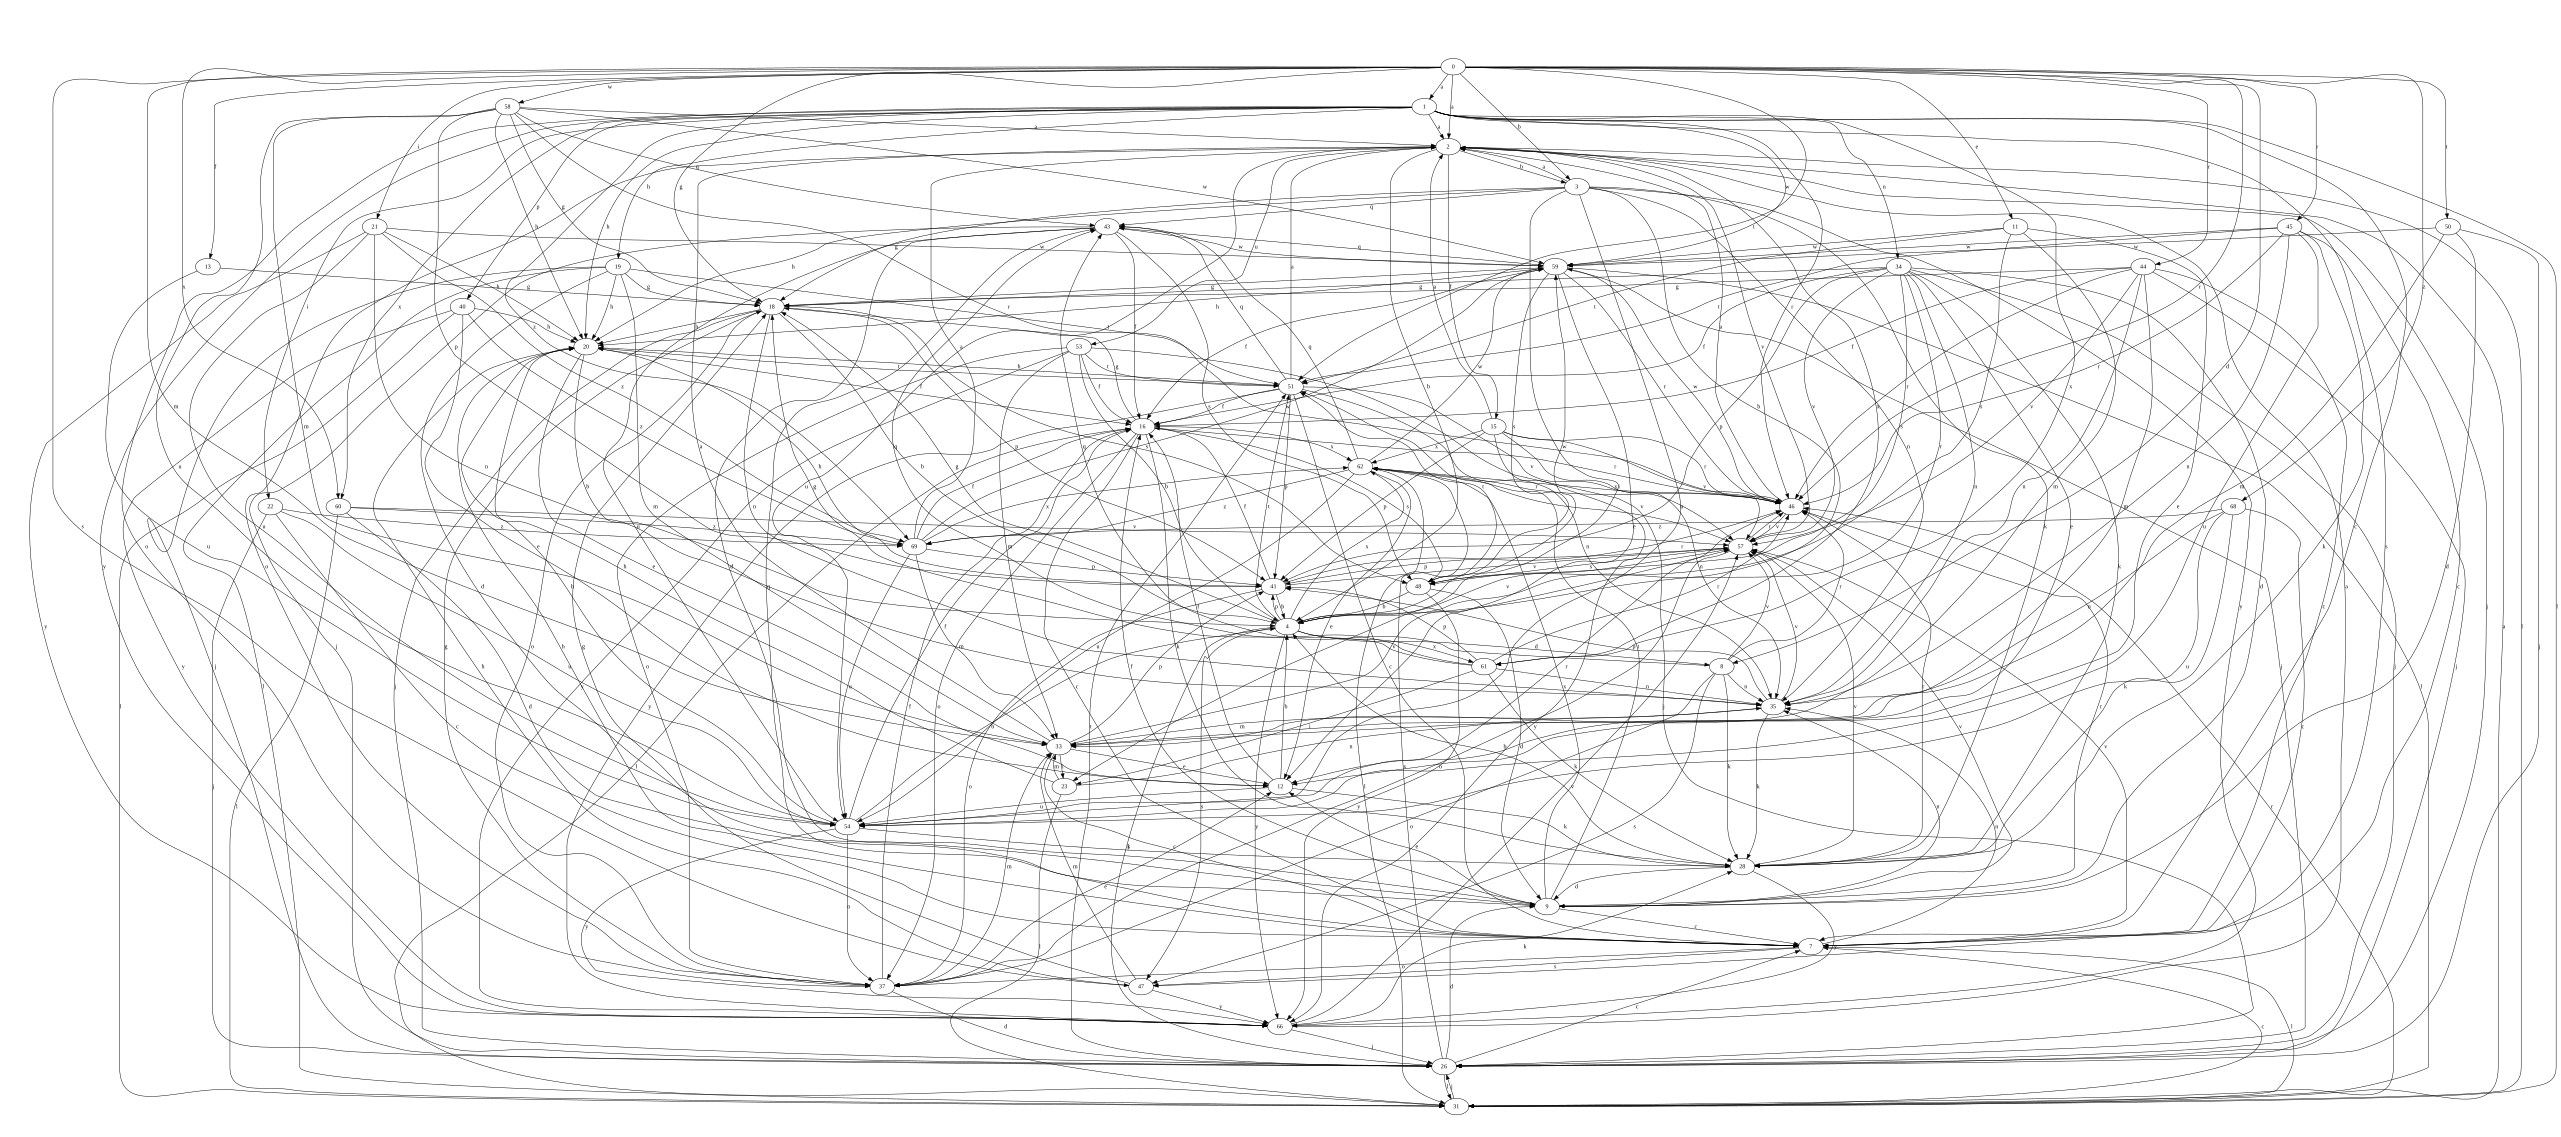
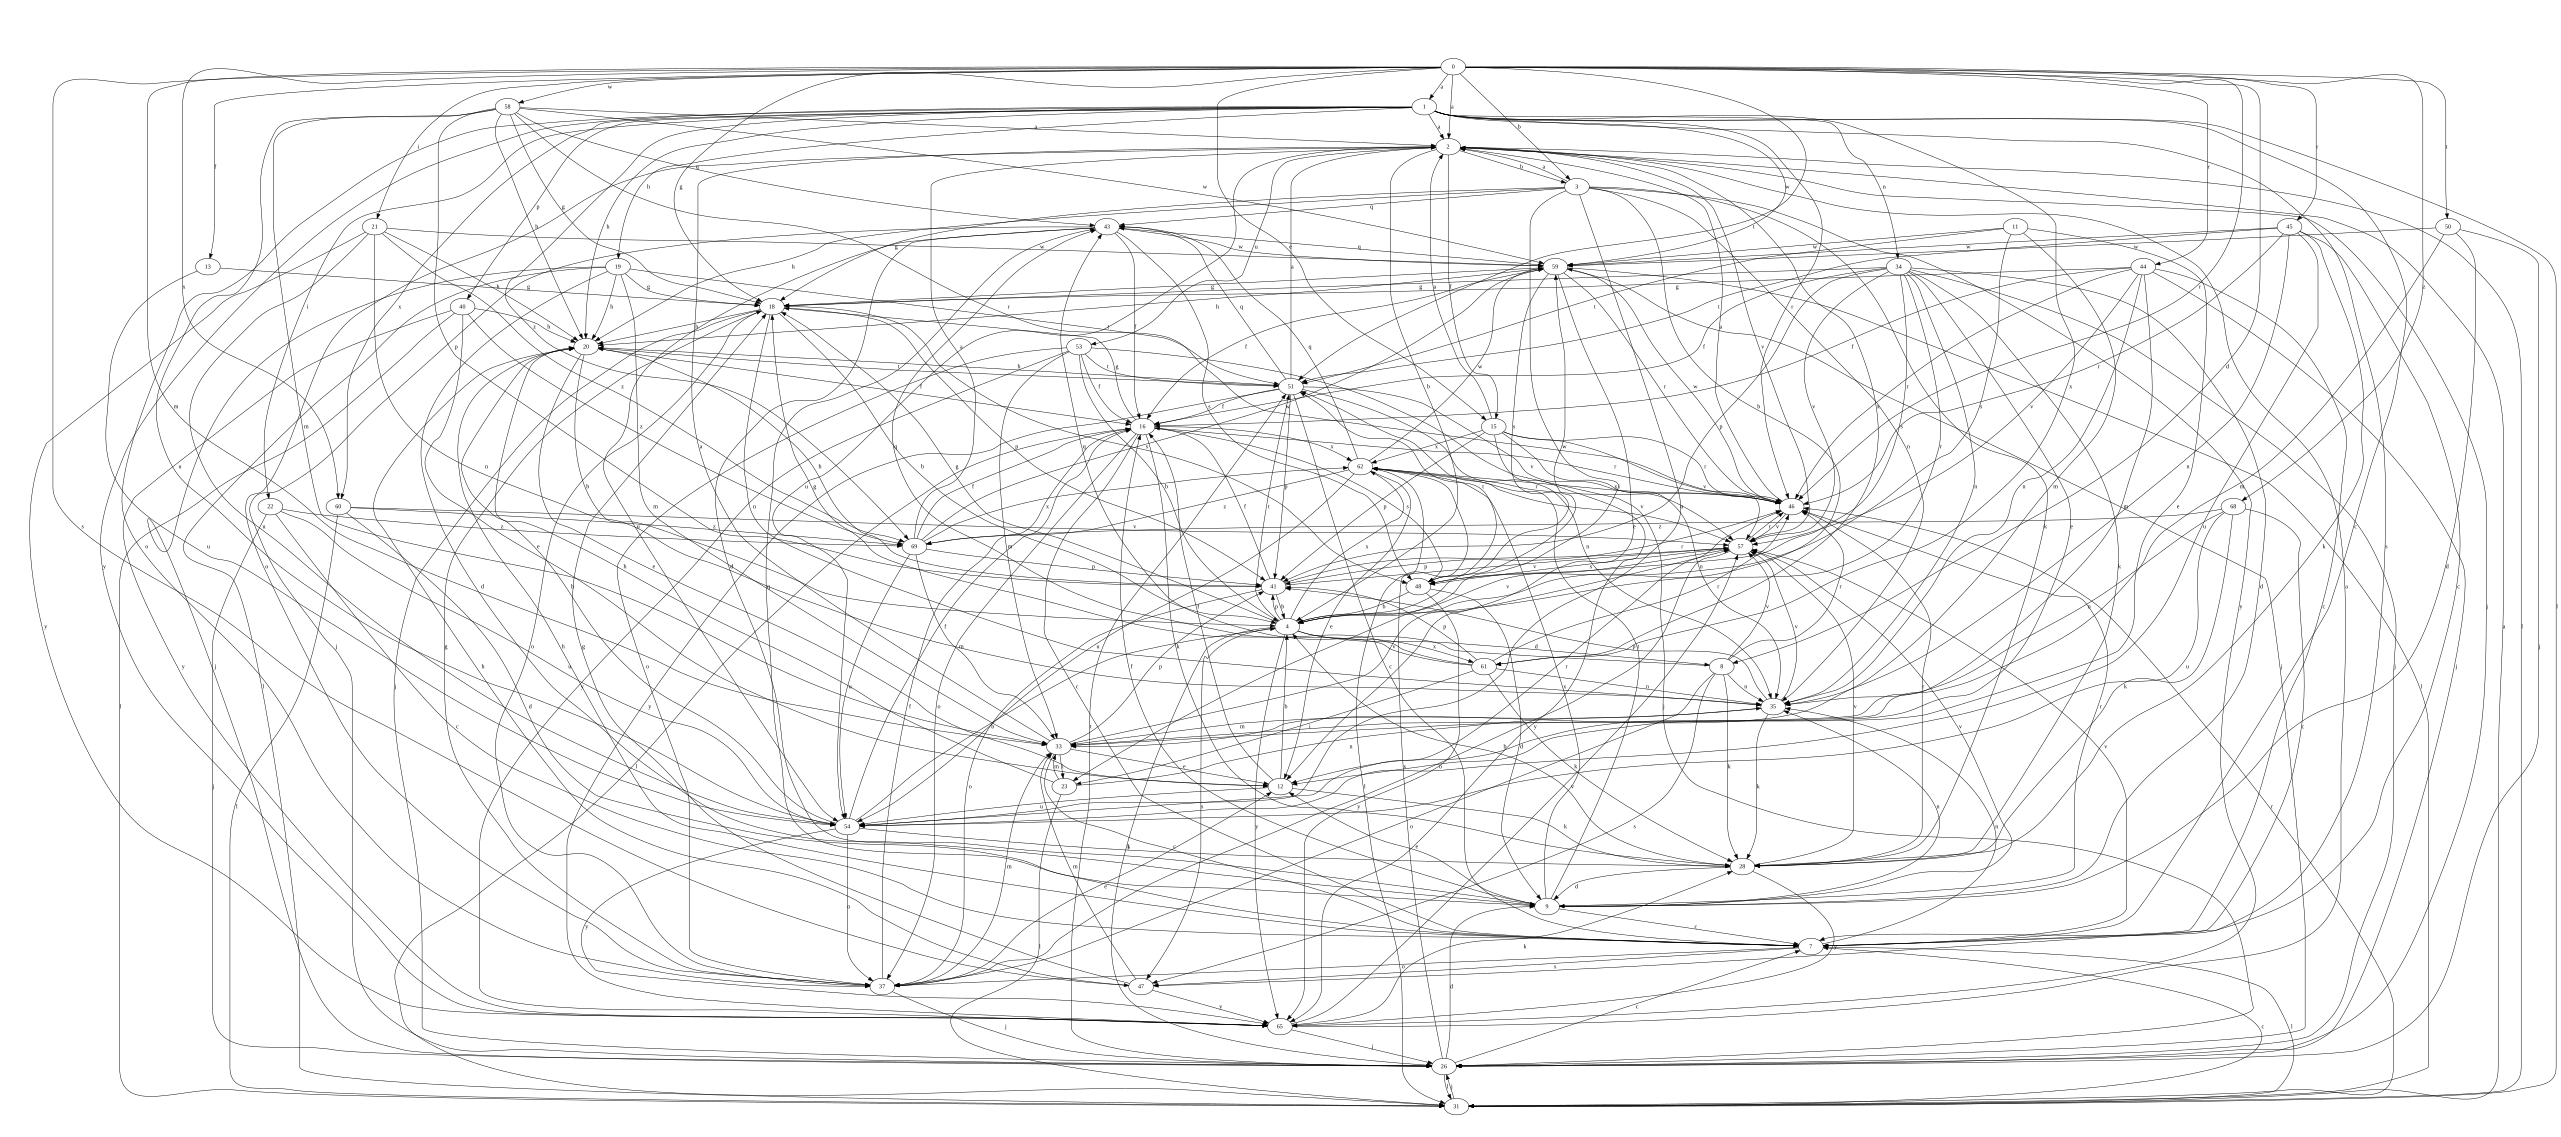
  strict digraph {
    fontname="Liberation Serif"
    node [fontname="Liberation Serif"]
    edge [fontname="Liberation Serif"]
    0
    1
    2
    3
    8
    11
    13
    18
    21
    33
    44
    45
    46
    47
    50
    51
    58
    60
    68
    7
    19
    20
    22
    31
    34
    37
    40
    59
    61
-   66
+   66 [label=65]
    69
    4
    15
    26
    53
    54
    57
    23
    28
    35
    43
    12
    48
    41
    16
    62
    9
    0 -> 1 [label=a]
    0 -> 2 [label=a]
    0 -> 3 [label=b]
    0 -> 8 [label=d]
-   0 -> 11 [label=e]
+   0 -> 15 [label=e]
    0 -> 13 [label=f]
    0 -> 18 [label=g]
    0 -> 21 [label=i]
    0 -> 33 [label=m]
    0 -> 44 [label=r]
    0 -> 45 [label=r]
    0 -> 46 [label=r]
    0 -> 47 [label=s]
    0 -> 50 [label=t]
    0 -> 51 [label=t]
    0 -> 58 [label=w]
    0 -> 60 [label=x]
    0 -> 68 [label=z]
    1 -> 2 [label=a]
    1 -> 46 [label=r]
    1 -> 47 [label=s]
    1 -> 60 [label=x]
    1 -> 7 [label=c]
    1 -> 19 [label=h]
    1 -> 20 [label=h]
    1 -> 22 [label=i]
    1 -> 31 [label=l]
    1 -> 34 [label=n]
    1 -> 37 [label=o]
    1 -> 40 [label=p]
    1 -> 59 [label=w]
    1 -> 61 [label=x]
    1 -> 66 [label=y]
    1 -> 69 [label=z]
    2 -> 3 [label=b]
    2 -> 31 [label=l]
    2 -> 37 [label=o]
    2 -> 61 [label=x]
    2 -> 4 [label=b]
    2 -> 15 [label=f]
    2 -> 26 [label=j]
    2 -> 53 [label=u]
    2 -> 54 [label=u]
    2 -> 57 [label=v]
    3 -> 2 [label=a]
    3 -> 18 [label=g]
    3 -> 20 [label=h]
    3 -> 66 [label=y]
    3 -> 4 [label=b]
    3 -> 54 [label=u]
    3 -> 23 [label=i]
    3 -> 28 [label=k]
    3 -> 35 [label=n]
    3 -> 43 [label=q]
    8 -> 46 [label=r]
    8 -> 47 [label=s]
    8 -> 37 [label=o]
    8 -> 57 [label=v]
    8 -> 28 [label=k]
    8 -> 35 [label=n]
    8 -> 43 [label=q]
    11 -> 33 [label=m]
    11 -> 51 [label=t]
    11 -> 59 [label=w]
    11 -> 12 [label=e]
    11 -> 48 [label=s]
    13 -> 18 [label=g]
    13 -> 54 [label=u]
    18 -> 20 [label=h]
    18 -> 37 [label=o]
    18 -> 4 [label=b]
    18 -> 26 [label=j]
    18 -> 35 [label=n]
    18 -> 48 [label=s]
    18 -> 41 [label=p]
    21 -> 20 [label=h]
    21 -> 59 [label=w]
    21 -> 66 [label=y]
    21 -> 69 [label=z]
    21 -> 54 [label=u]
    21 -> 35 [label=n]
    33 -> 2 [label=a]
    33 -> 7 [label=c]
    33 -> 57 [label=v]
    33 -> 23 [label=i]
    33 -> 12 [label=e]
    33 -> 41 [label=p]
    44 -> 18 [label=g]
    44 -> 33 [label=m]
    44 -> 46 [label=r]
    44 -> 7 [label=c]
    44 -> 26 [label=j]
    44 -> 57 [label=v]
    44 -> 35 [label=n]
    44 -> 16 [label=f]
    45 -> 46 [label=r]
    45 -> 51 [label=t]
    45 -> 7 [label=c]
    45 -> 59 [label=w]
    45 -> 54 [label=u]
    45 -> 28 [label=k]
    45 -> 35 [label=n]
    46 -> 2 [label=a]
    46 -> 59 [label=w]
    46 -> 57 [label=v]
    46 -> 62 [label=x]
    47 -> 18 [label=g]
    47 -> 33 [label=m]
    47 -> 20 [label=h]
    47 -> 66 [label=y]
    50 -> 33 [label=m]
    50 -> 59 [label=w]
    50 -> 26 [label=j]
    50 -> 9 [label=d]
    51 -> 2 [label=a]
    51 -> 7 [label=c]
    51 -> 20 [label=h]
    51 -> 66 [label=y]
    51 -> 57 [label=v]
    51 -> 35 [label=n]
    51 -> 43 [label=q]
    51 -> 41 [label=p]
    51 -> 16 [label=f]
    58 -> 2 [label=a]
    58 -> 18 [label=g]
    58 -> 33 [label=m]
    58 -> 46 [label=r]
    58 -> 20 [label=h]
    58 -> 59 [label=w]
    58 -> 54 [label=u]
    58 -> 43 [label=q]
    58 -> 41 [label=p]
    60 -> 31 [label=l]
    60 -> 69 [label=z]
    60 -> 57 [label=v]
    60 -> 9 [label=d]
    68 -> 7 [label=c]
    68 -> 69 [label=z]
    68 -> 54 [label=u]
    68 -> 28 [label=k]
    68 -> 35 [label=n]
    7 -> 47 [label=s]
    7 -> 20 [label=h]
    7 -> 31 [label=l]
    7 -> 37 [label=o]
    7 -> 57 [label=v]
    7 -> 35 [label=n]
    7 -> 43 [label=q]
    19 -> 18 [label=g]
    19 -> 33 [label=m]
    19 -> 51 [label=t]
    19 -> 20 [label=h]
    19 -> 31 [label=l]
    19 -> 26 [label=j]
    19 -> 9 [label=d]
    20 -> 51 [label=t]
    20 -> 4 [label=b]
    20 -> 12 [label=e]
    20 -> 16 [label=f]
    22 -> 7 [label=c]
    22 -> 69 [label=z]
    22 -> 26 [label=j]
    22 -> 54 [label=u]
    31 -> 2 [label=a]
    31 -> 46 [label=r]
    31 -> 7 [label=c]
    31 -> 26 [label=j]
    34 -> 18 [label=g]
    34 -> 4 [label=r]
    34 -> 26 [label=j]
    34 -> 57 [label=v]
    34 -> 28 [label=k]
    34 -> 35 [label=n]
    34 -> 12 [label=e]
    34 -> 48 [label=s]
    34 -> 41 [label=p]
    34 -> 16 [label=f]
    34 -> 9 [label=d]
    37 -> 18 [label=g]
    37 -> 33 [label=m]
-   37 -> 26 [label=d]
+   37 -> 26 [label=j]
    37 -> 12 [label=e]
    37 -> 16 [label=f]
    40 -> 20 [label=h]
    40 -> 31 [label=l]
    40 -> 66 [label=y]
    40 -> 69 [label=z]
    40 -> 12 [label=e]
    59 -> 18 [label=g]
    59 -> 46 [label=r]
    59 -> 20 [label=h]
    59 -> 31 [label=l]
    59 -> 26 [label=j]
    59 -> 43 [label=q]
    59 -> 12 [label=e]
    59 -> 48 [label=s]
    59 -> 16 [label=f]
    61 -> 18 [label=g]
    61 -> 46 [label=r]
    61 -> 23 [label=i]
    61 -> 28 [label=k]
    61 -> 35 [label=n]
    61 -> 43 [label=q]
    61 -> 41 [label=p]
    66 -> 2 [label=a]
    66 -> 26 [label=j]
    66 -> 57 [label=v]
    66 -> 28 [label=k]
    69 -> 2 [label=a]
    69 -> 33 [label=m]
    69 -> 59 [label=w]
    69 -> 54 [label=u]
    69 -> 41 [label=p]
    69 -> 16 [label=f]
    69 -> 62 [label=x]
    4 -> 8 [label=d]
    4 -> 18 [label=g]
    4 -> 47 [label=s]
    4 -> 51 [label=t]
    4 -> 59 [label=w]
    4 -> 61 [label=x]
    4 -> 66 [label=y]
    4 -> 26 [label=j]
    4 -> 57 [label=v]
    4 -> 41 [label=p]
    4 -> 62 [label=x]
    15 -> 2 [label=a]
    15 -> 46 [label=r]
    15 -> 66 [label=y]
    15 -> 57 [label=v]
    15 -> 35 [label=n]
    15 -> 41 [label=p]
    15 -> 62 [label=x]
    26 -> 51 [label=t]
    26 -> 7 [label=c]
    26 -> 31 [label=l]
    26 -> 62 [label=x]
    26 -> 9 [label=d]
    53 -> 33 [label=m]
    53 -> 51 [label=t]
    53 -> 37 [label=o]
    53 -> 66 [label=y]
    53 -> 4 [label=b]
    53 -> 26 [label=j]
    53 -> 16 [label=f]
    54 -> 46 [label=r]
    54 -> 20 [label=h]
    54 -> 37 [label=o]
    54 -> 66 [label=y]
    54 -> 4 [label=b]
    54 -> 28 [label=k]
    54 -> 16 [label=f]
    57 -> 46 [label=r]
    57 -> 37 [label=o]
    57 -> 48 [label=s]
    57 -> 41 [label=p]
    23 -> 33 [label=m]
    23 -> 20 [label=h]
    23 -> 31 [label=l]
    23 -> 35 [label=n]
    28 -> 46 [label=r]
    28 -> 66 [label=y]
    28 -> 4 [label=b]
    28 -> 57 [label=v]
    28 -> 9 [label=d]
    35 -> 33 [label=m]
    35 -> 57 [label=v]
    35 -> 28 [label=k]
    35 -> 41 [label=p]
    43 -> 59 [label=w]
    43 -> 26 [label=j]
    43 -> 54 [label=u]
    43 -> 48 [label=s]
    43 -> 16 [label=f]
    43 -> 9 [label=d]
    12 -> 4 [label=b]
    12 -> 54 [label=u]
    12 -> 28 [label=k]
    12 -> 16 [label=f]
    48 -> 51 [label=t]
    48 -> 66 [label=y]
    48 -> 4 [label=b]
    48 -> 9 [label=d]
    41 -> 46 [label=r]
    41 -> 20 [label=h]
    41 -> 37 [label=o]
    41 -> 4 [label=b]
    41 -> 57 [label=v]
    41 -> 16 [label=f]
    16 -> 18 [label=g]
    16 -> 46 [label=r]
    16 -> 7 [label=c]
    16 -> 31 [label=l]
    16 -> 37 [label=o]
    16 -> 28 [label=k]
    16 -> 48 [label=s]
    16 -> 62 [label=x]
    62 -> 46 [label=r]
    62 -> 31 [label=l]
    62 -> 59 [label=w]
    62 -> 69 [label=z]
    62 -> 54 [label=u]
    62 -> 57 [label=v]
    62 -> 43 [label=q]
    62 -> 12 [label=e]
    9 -> 46 [label=r]
    9 -> 51 [label=t]
    9 -> 7 [label=c]
    9 -> 57 [label=v]
    9 -> 35 [label=n]
    9 -> 12 [label=e]
    9 -> 16 [label=f]
    9 -> 62 [label=x]
  }
